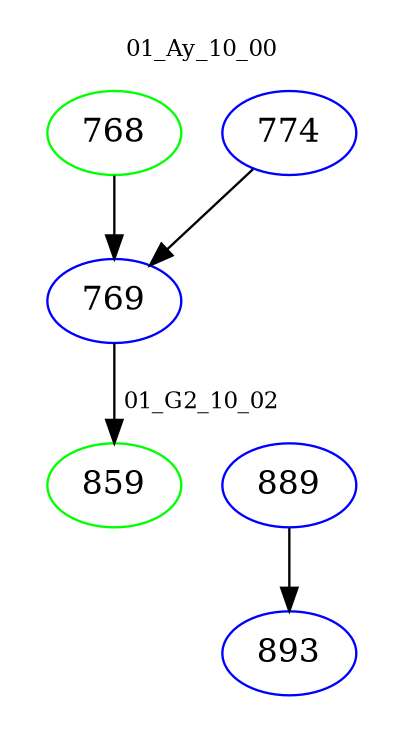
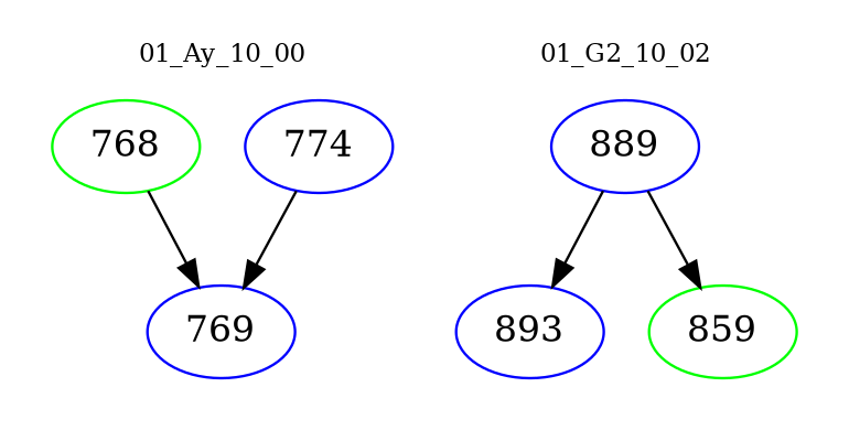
  digraph {
    node [color=blue]
    edge [color=black]
    n1 [label=774]
    n2 [label=769]
    n3 [color=green label=768]
    n4 [label=893]
    n5 [label=889]
    n6 [color=green label=859]
    subgraph cluster_1 {
      color=white
      fontsize=10
      label="01_Ay_10_00"
      n1
      n2
      n3
    }
    subgraph cluster_2 {
      color=white
      fontsize=10
      label="01_G2_10_02"
      n4
      n5
      n6
    }
    n1 -> n2
    n3 -> n2
    n5 -> n4
-   n2 -> n6
+   n5 -> n6
  }
